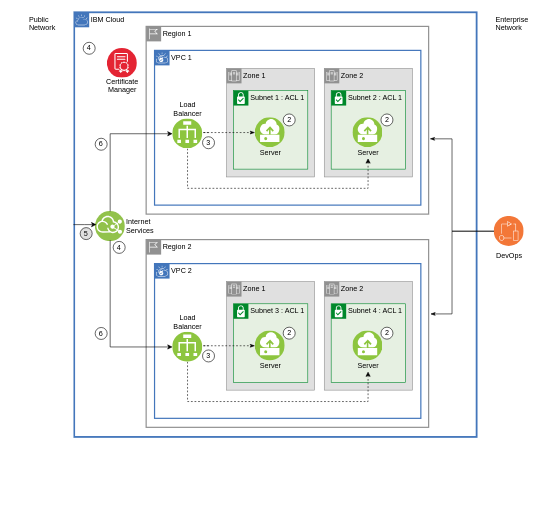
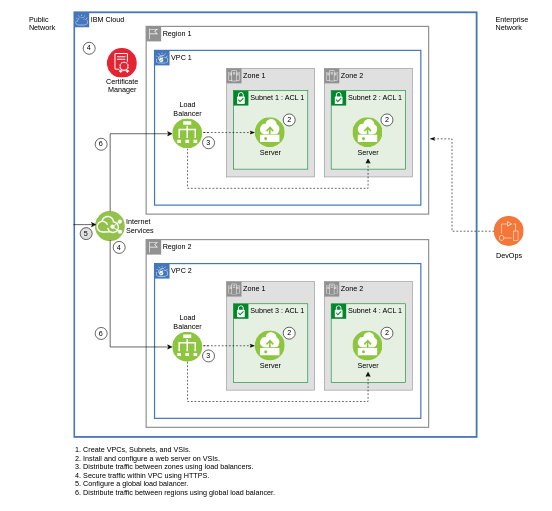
  <mxCell id="0" />
  <mxCell id="1" parent="0" />
  <mxCell id="2" value="IBM Cloud" style="shape=mxgraph.ibm.box;prType=cloud;fontStyle=0;verticalAlign=top;align=left;spacingLeft=32;spacingTop=4;fillColor=none;rounded=0;whiteSpace=wrap;html=1;strokeColor=#4376BB;strokeWidth=3;dashed=0;container=1;spacing=-4;collapsible=0;fontColor=#000000;" vertex="1" parent="1"><mxGeometry x="123" y="20" width="671" height="708" as="geometry" /></mxCell>
  <mxCell id="3" value="&lt;div&gt;Internet &lt;br&gt;&lt;/div&gt;&lt;div&gt;Services&lt;/div&gt;" style="aspect=fixed;perimeter=ellipsePerimeter;html=1;align=left;shadow=0;dashed=0;fontColor=#000000;labelBackgroundColor=none;fontSize=12;spacingTop=-2;image;image=img/lib/ibm/vpc/InternetServices2.svg;labelPosition=right;verticalLabelPosition=middle;verticalAlign=middle;" vertex="1" parent="2"><mxGeometry x="35" y="332" width="50" height="50" as="geometry" /></mxCell>
  <mxCell id="4" value="&lt;div&gt;Certificate&lt;/div&gt;&lt;div&gt;Manager&lt;br&gt;&lt;/div&gt;" style="aspect=fixed;perimeter=ellipsePerimeter;html=1;align=center;shadow=0;dashed=0;fontColor=#000000;labelBackgroundColor=#ffffff;fontSize=12;spacingTop=-8;image;image=img/lib/ibm/blockchain/e_cert.svg;" vertex="1" parent="2"><mxGeometry x="55" y="60" width="50" height="50" as="geometry" /></mxCell>
  <mxCell id="5" value="4" style="ellipse;whiteSpace=wrap;html=1;aspect=fixed;" vertex="1" parent="2"><mxGeometry x="65" y="382" width="20" height="20" as="geometry" /></mxCell>
  <mxCell id="6" value="4" style="ellipse;whiteSpace=wrap;html=1;aspect=fixed;" parent="2" vertex="1"><mxGeometry x="15" y="50" width="20" height="20" as="geometry" /></mxCell>
  <mxCell id="7" value="6" style="ellipse;whiteSpace=wrap;html=1;aspect=fixed;" vertex="1" parent="2"><mxGeometry x="35" y="210" width="20" height="20" as="geometry" /></mxCell>
  <mxCell id="8" value="6" style="ellipse;whiteSpace=wrap;html=1;aspect=fixed;" vertex="1" parent="2"><mxGeometry x="35" y="525.5" width="20" height="20" as="geometry" /></mxCell>
  <mxCell id="9" value="Region 1" style="shape=mxgraph.ibm.box;prType=region;fontStyle=0;verticalAlign=top;align=left;spacingLeft=32;spacingTop=4;fillColor=none;rounded=0;whiteSpace=wrap;html=1;strokeColor=#919191;strokeWidth=2;dashed=0;container=1;spacing=-4;collapsible=0;fontColor=#000000;" vertex="1" parent="2"><mxGeometry x="120" y="23.5" width="471" height="313" as="geometry" /></mxCell>
  <mxCell id="10" value="VPC 1" style="shape=mxgraph.ibm.box;prType=vpc;fontStyle=0;verticalAlign=top;align=left;spacingLeft=32;spacingTop=4;fillColor=none;rounded=0;whiteSpace=wrap;html=1;strokeColor=#4376BB;strokeWidth=2;dashed=0;container=1;spacing=-4;collapsible=0;fontColor=#000000;" vertex="1" parent="9"><mxGeometry x="14" y="40" width="444" height="258" as="geometry" /></mxCell>
  <mxCell id="11" value="&lt;div&gt;Load &lt;br&gt;&lt;/div&gt;&lt;div&gt;Balancer&lt;/div&gt;" style="aspect=fixed;perimeter=ellipsePerimeter;html=1;align=center;shadow=0;dashed=0;image;image=img/lib/ibm/vpc/LoadBalancer.svg;fontColor=#000000;labelPosition=center;verticalLabelPosition=top;verticalAlign=bottom;fontSize=12;labelBackgroundColor=none;spacingTop=-6;" vertex="1" parent="10"><mxGeometry x="30" y="114" width="50" height="50" as="geometry" /></mxCell>
  <mxCell id="12" value="Zone 1" style="shape=mxgraph.ibm.box;prType=zone;fontStyle=0;verticalAlign=top;align=left;spacingLeft=32;spacingTop=4;fillColor=#E0E0E0;rounded=0;whiteSpace=wrap;html=1;strokeColor=#919191;strokeWidth=1;dashed=0;container=1;spacing=-4;collapsible=0;fontColor=#000000;" vertex="1" parent="10"><mxGeometry x="120" y="30" width="147" height="181" as="geometry" /></mxCell>
  <mxCell id="13" value="Subnet 1 : ACL 1" style="shape=mxgraph.ibm.box;prType=subnet;fontStyle=0;verticalAlign=top;align=left;spacingLeft=32;spacingTop=4;fillColor=#E6F0E2;rounded=0;whiteSpace=wrap;html=1;strokeColor=#00882B;strokeWidth=1;dashed=0;container=1;spacing=-4;collapsible=0;" vertex="1" parent="12"><mxGeometry x="11.5" y="37" width="124" height="131" as="geometry" /></mxCell>
  <mxCell id="14" value="Server" style="aspect=fixed;perimeter=ellipsePerimeter;html=1;align=center;shadow=0;dashed=0;image;image=img/lib/ibm/vpc/Instance.svg;fontColor=#000000;labelPosition=center;verticalLabelPosition=bottom;verticalAlign=top;fontSize=12;labelBackgroundColor=none;spacingTop=-6;" vertex="1" parent="13"><mxGeometry x="36" y="45" width="50" height="50" as="geometry" /></mxCell>
  <mxCell id="15" value="2" style="ellipse;whiteSpace=wrap;html=1;aspect=fixed;" vertex="1" parent="13"><mxGeometry x="83" y="39" width="20" height="20" as="geometry" /></mxCell>
  <mxCell id="16" value="Zone 2" style="shape=mxgraph.ibm.box;prType=zone;fontStyle=0;verticalAlign=top;align=left;spacingLeft=32;spacingTop=4;fillColor=#E0E0E0;rounded=0;whiteSpace=wrap;html=1;strokeColor=#919191;strokeWidth=1;dashed=0;container=1;spacing=-4;collapsible=0;fontColor=#000000;" vertex="1" parent="10"><mxGeometry x="283" y="30" width="147" height="181" as="geometry" /></mxCell>
  <mxCell id="17" value="Subnet 2 : ACL 1" style="shape=mxgraph.ibm.box;prType=subnet;fontStyle=0;verticalAlign=top;align=left;spacingLeft=32;spacingTop=4;fillColor=#E6F0E2;rounded=0;whiteSpace=wrap;html=1;strokeColor=#00882B;strokeWidth=1;dashed=0;container=1;spacing=-4;collapsible=0;" vertex="1" parent="16"><mxGeometry x="11.5" y="37" width="124" height="131" as="geometry" /></mxCell>
  <mxCell id="18" value="Server" style="aspect=fixed;perimeter=ellipsePerimeter;html=1;align=center;shadow=0;dashed=0;image;image=img/lib/ibm/vpc/Instance.svg;fontColor=#000000;labelPosition=center;verticalLabelPosition=bottom;verticalAlign=top;fontSize=12;labelBackgroundColor=none;spacingTop=-6;" vertex="1" parent="17"><mxGeometry x="36" y="45" width="50" height="50" as="geometry" /></mxCell>
  <mxCell id="19" value="2" style="ellipse;whiteSpace=wrap;html=1;aspect=fixed;" vertex="1" parent="17"><mxGeometry x="83" y="39" width="20" height="20" as="geometry" /></mxCell>
  <mxCell id="20" value="" style="edgeStyle=orthogonalEdgeStyle;fontSize=12;html=1;startArrow=classic;startFill=1;startSize=6;endArrow=none;endFill=0;endSize=6;rounded=0;strokeWidth=1;dashed=1;entryX=0.5;entryY=1;entryDx=0;entryDy=0;" parent="10" edge="1" target="11"><mxGeometry width="60" height="60" relative="1" as="geometry"><mxPoint x="356" y="180" as="sourcePoint" /><mxPoint x="-281" y="-203" as="targetPoint" /><Array as="points"><mxPoint x="356" y="230" /><mxPoint x="55" y="230" /></Array></mxGeometry></mxCell>
  <mxCell id="21" value="" style="edgeStyle=orthogonalEdgeStyle;fontSize=12;html=1;startArrow=none;startFill=0;startSize=6;endArrow=classicThin;endFill=1;endSize=6;rounded=0;strokeWidth=1;dashed=1;entryX=0;entryY=0.5;entryDx=0;entryDy=0;" parent="10" target="14" edge="1"><mxGeometry width="60" height="60" relative="1" as="geometry"><mxPoint x="90" y="137" as="sourcePoint" /><mxPoint x="-144" y="-565" as="targetPoint" /><Array as="points"><mxPoint x="80" y="137" /></Array></mxGeometry></mxCell>
  <mxCell id="22" value="3" style="ellipse;whiteSpace=wrap;html=1;aspect=fixed;" vertex="1" parent="10"><mxGeometry x="80" y="144" width="20" height="20" as="geometry" /></mxCell>
  <mxCell id="23" value="Region 2" style="shape=mxgraph.ibm.box;prType=region;fontStyle=0;verticalAlign=top;align=left;spacingLeft=32;spacingTop=4;fillColor=none;rounded=0;whiteSpace=wrap;html=1;strokeColor=#919191;strokeWidth=2;dashed=0;container=1;spacing=-4;collapsible=0;fontColor=#000000;" vertex="1" parent="2"><mxGeometry x="120" y="379" width="471" height="313" as="geometry" /></mxCell>
  <mxCell id="24" value="VPC 2" style="shape=mxgraph.ibm.box;prType=vpc;fontStyle=0;verticalAlign=top;align=left;spacingLeft=32;spacingTop=4;fillColor=none;rounded=0;whiteSpace=wrap;html=1;strokeColor=#4376BB;strokeWidth=2;dashed=0;container=1;spacing=-4;collapsible=0;fontColor=#000000;" vertex="1" parent="23"><mxGeometry x="14" y="40" width="444" height="258" as="geometry" /></mxCell>
  <mxCell id="25" value="&lt;div&gt;Load &lt;br&gt;&lt;/div&gt;&lt;div&gt;Balancer&lt;/div&gt;" style="aspect=fixed;perimeter=ellipsePerimeter;html=1;align=center;shadow=0;dashed=0;image;image=img/lib/ibm/vpc/LoadBalancer.svg;fontColor=#000000;labelPosition=center;verticalLabelPosition=top;verticalAlign=bottom;fontSize=12;labelBackgroundColor=none;spacingTop=-6;" vertex="1" parent="24"><mxGeometry x="30" y="114" width="50" height="50" as="geometry" /></mxCell>
  <mxCell id="26" value="Zone 1" style="shape=mxgraph.ibm.box;prType=zone;fontStyle=0;verticalAlign=top;align=left;spacingLeft=32;spacingTop=4;fillColor=#E0E0E0;rounded=0;whiteSpace=wrap;html=1;strokeColor=#919191;strokeWidth=1;dashed=0;container=1;spacing=-4;collapsible=0;fontColor=#000000;" vertex="1" parent="24"><mxGeometry x="120" y="30" width="147" height="181" as="geometry" /></mxCell>
  <mxCell id="27" value="Subnet 3 : ACL 1" style="shape=mxgraph.ibm.box;prType=subnet;fontStyle=0;verticalAlign=top;align=left;spacingLeft=32;spacingTop=4;fillColor=#E6F0E2;rounded=0;whiteSpace=wrap;html=1;strokeColor=#00882B;strokeWidth=1;dashed=0;container=1;spacing=-4;collapsible=0;" vertex="1" parent="26"><mxGeometry x="11.5" y="37" width="124" height="131" as="geometry" /></mxCell>
  <mxCell id="28" value="Server" style="aspect=fixed;perimeter=ellipsePerimeter;html=1;align=center;shadow=0;dashed=0;image;image=img/lib/ibm/vpc/Instance.svg;fontColor=#000000;labelPosition=center;verticalLabelPosition=bottom;verticalAlign=top;fontSize=12;labelBackgroundColor=none;spacingTop=-6;" vertex="1" parent="27"><mxGeometry x="36" y="45" width="50" height="50" as="geometry" /></mxCell>
  <mxCell id="29" value="2" style="ellipse;whiteSpace=wrap;html=1;aspect=fixed;" vertex="1" parent="27"><mxGeometry x="83" y="39" width="20" height="20" as="geometry" /></mxCell>
  <mxCell id="30" value="Zone 2" style="shape=mxgraph.ibm.box;prType=zone;fontStyle=0;verticalAlign=top;align=left;spacingLeft=32;spacingTop=4;fillColor=#E0E0E0;rounded=0;whiteSpace=wrap;html=1;strokeColor=#919191;strokeWidth=1;dashed=0;container=1;spacing=-4;collapsible=0;fontColor=#000000;" vertex="1" parent="24"><mxGeometry x="283" y="30" width="147" height="181" as="geometry" /></mxCell>
  <mxCell id="31" value="Subnet 4 : ACL 1" style="shape=mxgraph.ibm.box;prType=subnet;fontStyle=0;verticalAlign=top;align=left;spacingLeft=32;spacingTop=4;fillColor=#E6F0E2;rounded=0;whiteSpace=wrap;html=1;strokeColor=#00882B;strokeWidth=1;dashed=0;container=1;spacing=-4;collapsible=0;" vertex="1" parent="30"><mxGeometry x="11.5" y="37" width="124" height="131" as="geometry" /></mxCell>
  <mxCell id="32" value="Server" style="aspect=fixed;perimeter=ellipsePerimeter;html=1;align=center;shadow=0;dashed=0;image;image=img/lib/ibm/vpc/Instance.svg;fontColor=#000000;labelPosition=center;verticalLabelPosition=bottom;verticalAlign=top;fontSize=12;labelBackgroundColor=none;spacingTop=-6;" vertex="1" parent="31"><mxGeometry x="36" y="45" width="50" height="50" as="geometry" /></mxCell>
  <mxCell id="33" value="2" style="ellipse;whiteSpace=wrap;html=1;aspect=fixed;" vertex="1" parent="31"><mxGeometry x="83" y="39" width="20" height="20" as="geometry" /></mxCell>
  <mxCell id="34" value="" style="edgeStyle=orthogonalEdgeStyle;fontSize=12;html=1;startArrow=classic;startFill=1;startSize=6;endArrow=none;endFill=0;endSize=6;rounded=0;strokeWidth=1;dashed=1;entryX=0.5;entryY=1;entryDx=0;entryDy=0;" edge="1" parent="24" target="25"><mxGeometry width="60" height="60" relative="1" as="geometry"><mxPoint x="356" y="180" as="sourcePoint" /><mxPoint x="-281" y="-203" as="targetPoint" /><Array as="points"><mxPoint x="356" y="230" /><mxPoint x="55" y="230" /></Array></mxGeometry></mxCell>
  <mxCell id="35" value="" style="edgeStyle=orthogonalEdgeStyle;fontSize=12;html=1;startArrow=none;startFill=0;startSize=6;endArrow=classicThin;endFill=1;endSize=6;rounded=0;strokeWidth=1;dashed=1;entryX=0;entryY=0.5;entryDx=0;entryDy=0;" edge="1" parent="24" target="28"><mxGeometry width="60" height="60" relative="1" as="geometry"><mxPoint x="90" y="137" as="sourcePoint" /><mxPoint x="-144" y="-565" as="targetPoint" /><Array as="points"><mxPoint x="80" y="137" /></Array></mxGeometry></mxCell>
  <mxCell id="36" value="3" style="ellipse;whiteSpace=wrap;html=1;aspect=fixed;" vertex="1" parent="24"><mxGeometry x="80" y="144" width="20" height="20" as="geometry" /></mxCell>
  <mxCell id="37" value="" style="edgeStyle=orthogonalEdgeStyle;fontSize=12;html=1;startArrow=none;startFill=0;startSize=6;endArrow=classic;endFill=1;endSize=6;rounded=0;strokeWidth=1;dashed=0;exitX=0.5;exitY=0;exitDx=0;exitDy=0;entryX=0;entryY=0.5;entryDx=0;entryDy=0;" parent="2" source="3" target="11" edge="1"><mxGeometry width="60" height="60" relative="1" as="geometry"><mxPoint x="110" y="-460" as="sourcePoint" /><mxPoint x="292" y="-513" as="targetPoint" /><Array as="points"><mxPoint x="60" y="203" /></Array></mxGeometry></mxCell>
  <mxCell id="38" value="" style="edgeStyle=orthogonalEdgeStyle;fontSize=12;html=1;startArrow=none;startFill=0;startSize=6;endArrow=classic;endFill=1;endSize=6;rounded=0;strokeWidth=1;dashed=0;entryX=0;entryY=0.5;entryDx=0;entryDy=0;" parent="2" target="25" edge="1"><mxGeometry width="60" height="60" relative="1" as="geometry"><mxPoint x="60" y="380" as="sourcePoint" /><mxPoint x="160" y="-180" as="targetPoint" /><Array as="points"><mxPoint x="60" y="390" /><mxPoint x="60" y="390" /><mxPoint x="60" y="558" /></Array></mxGeometry></mxCell>
  <mxCell id="39" value="5" style="ellipse;whiteSpace=wrap;html=1;aspect=fixed;fillColor=#e0e0e0;" vertex="1" parent="2"><mxGeometry x="10" y="359" width="20" height="20" as="geometry" /></mxCell>
  <mxCell id="40" value="Enterprise Network" style="shape=mxgraph.ibm.box;prType=enterprise;fontStyle=0;verticalAlign=top;align=left;spacingLeft=32;spacingTop=4;fillColor=none;rounded=0;whiteSpace=wrap;html=1;strokeColor=#FFFFFF;strokeWidth=3;dashed=0;container=1;spacing=-4;collapsible=0;" vertex="1" parent="1"><mxGeometry x="798" y="20" width="100" height="708" as="geometry" /></mxCell>
  <mxCell id="41" value="DevOps" style="aspect=fixed;perimeter=ellipsePerimeter;html=1;align=center;shadow=0;dashed=0;fontColor=#000000;labelBackgroundColor=#ffffff;fontSize=12;spacingTop=3;image;image=img/lib/ibm/devops/devops.svg;strokeColor=#FFFFFF;" vertex="1" parent="40"><mxGeometry x="25" y="340" width="50" height="50" as="geometry" /></mxCell>
  <mxCell id="42" value="" style="edgeStyle=orthogonalEdgeStyle;rounded=0;orthogonalLoop=1;jettySize=auto;html=1;fontColor=#000000;" edge="1" parent="1" source="43"><mxGeometry relative="1" as="geometry"><mxPoint x="160" y="374" as="targetPoint" /></mxGeometry></mxCell>
  <mxCell id="43" value="Public Network" style="shape=mxgraph.ibm.box;prType=public;fontStyle=0;verticalAlign=top;align=left;spacingLeft=32;spacingTop=4;fillColor=none;rounded=0;whiteSpace=wrap;html=1;strokeColor=#FFFFFF;strokeWidth=3;dashed=0;container=1;spacing=-4;collapsible=0;" vertex="1" parent="1"><mxGeometry x="20" y="20" width="100" height="708" as="geometry" /></mxCell>
- <mxCell id="44" value="" style="edgeStyle=orthogonalEdgeStyle;fontSize=12;html=1;startArrow=classicThin;startFill=1;startSize=6;endArrow=none;endFill=0;endSize=6;rounded=0;strokeWidth=1;dashed=0;entryX=0;entryY=0.5;entryDx=0;entryDy=0;exitX=1.006;exitY=0.396;exitDx=0;exitDy=0;exitPerimeter=0;" parent="1" target="41" edge="1" source="23"><mxGeometry width="60" height="60" relative="1" as="geometry"><mxPoint x="890" y="-230" as="sourcePoint" /><mxPoint x="936" y="-180" as="targetPoint" /><Array as="points"><mxPoint x="753" y="523" /><mxPoint x="753" y="385" /></Array></mxGeometry></mxCell>
- <mxCell id="45" value="" style="edgeStyle=orthogonalEdgeStyle;fontSize=12;html=1;endArrow=none;endFill=0;endSize=6;rounded=0;strokeWidth=1;dashed=0;startArrow=classicThin;startFill=1;entryX=0;entryY=0.5;entryDx=0;entryDy=0;exitX=1.004;exitY=0.599;exitDx=0;exitDy=0;exitPerimeter=0;" parent="1" target="41" edge="1" source="9"><mxGeometry width="60" height="60" relative="1" as="geometry"><mxPoint x="890" y="-520" as="sourcePoint" /><mxPoint x="943" y="-560" as="targetPoint" /><Array as="points"><mxPoint x="753" y="231" /><mxPoint x="753" y="385" /></Array></mxGeometry></mxCell>
+ <mxCell id="45" value="" style="edgeStyle=orthogonalEdgeStyle;fontSize=12;html=1;endArrow=none;endFill=0;endSize=6;rounded=0;strokeWidth=1;dashed=1;startArrow=classicThin;startFill=1;entryX=0;entryY=0.5;entryDx=0;entryDy=0;exitX=1.004;exitY=0.599;exitDx=0;exitDy=0;exitPerimeter=0;" parent="1" target="41" edge="1" source="9"><mxGeometry width="60" height="60" relative="1" as="geometry"><mxPoint x="890" y="-520" as="sourcePoint" /><mxPoint x="943" y="-560" as="targetPoint" /><Array as="points"><mxPoint x="753" y="231" /><mxPoint x="753" y="385" /></Array></mxGeometry></mxCell>
+ <mxCell id="46" value="&lt;div align=&quot;left&quot;&gt;1. Create VPCs, Subnets, and VSIs.&lt;/div&gt;&lt;div align=&quot;left&quot;&gt;2. Install and configure a web server on VSIs.&lt;/div&gt;&lt;div align=&quot;left&quot;&gt;3. Distribute traffic between zones using load balancers.&lt;/div&gt;&lt;div align=&quot;left&quot;&gt;4. Secure traffic within VPC using HTTPS.&lt;/div&gt;&lt;div align=&quot;left&quot;&gt;5. Configure a global load balancer.&lt;/div&gt;&lt;div align=&quot;left&quot;&gt;6. Distribute traffic between regions using global load balancer.&lt;br&gt;&lt;/div&gt;" style="text;html=1;resizable=0;autosize=1;align=left;verticalAlign=middle;points=[];fillColor=none;strokeColor=none;rounded=0;fontColor=#000000;" vertex="1" parent="1"><mxGeometry x="123" y="740" width="350" height="90" as="geometry" /></mxCell>
  <mxCell id="47" parent="0" />
  <mxCell id="48" value="Connector" parent="0" />
  <mxCell id="49" parent="0" />
  <mxCell id="50" value="Connector" parent="0" />
  <mxCell id="51" parent="0" />
  <mxCell id="52" parent="0" />
  <mxCell id="53" value="Connector" parent="0" />
  <mxCell id="54" parent="0" />
  <mxCell id="55" value="Connector" parent="0" />
